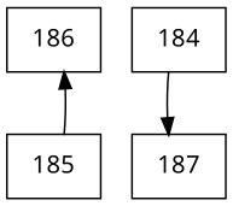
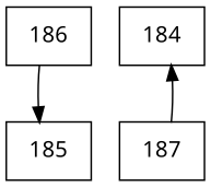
  digraph {
    fontname="Noto Sans"
    node [fontname="Noto Sans" shape=record]
    edge [fontname="Noto Sans"]
    n1 [label="{186}"]
    n2 [label="{185}"]
    n3 [label="{184}"]
    n4 [label="{187}"]
-   n2 -> n1
-   n3 -> n4
+   n1 -> n2
+   n4 -> n3
  }
